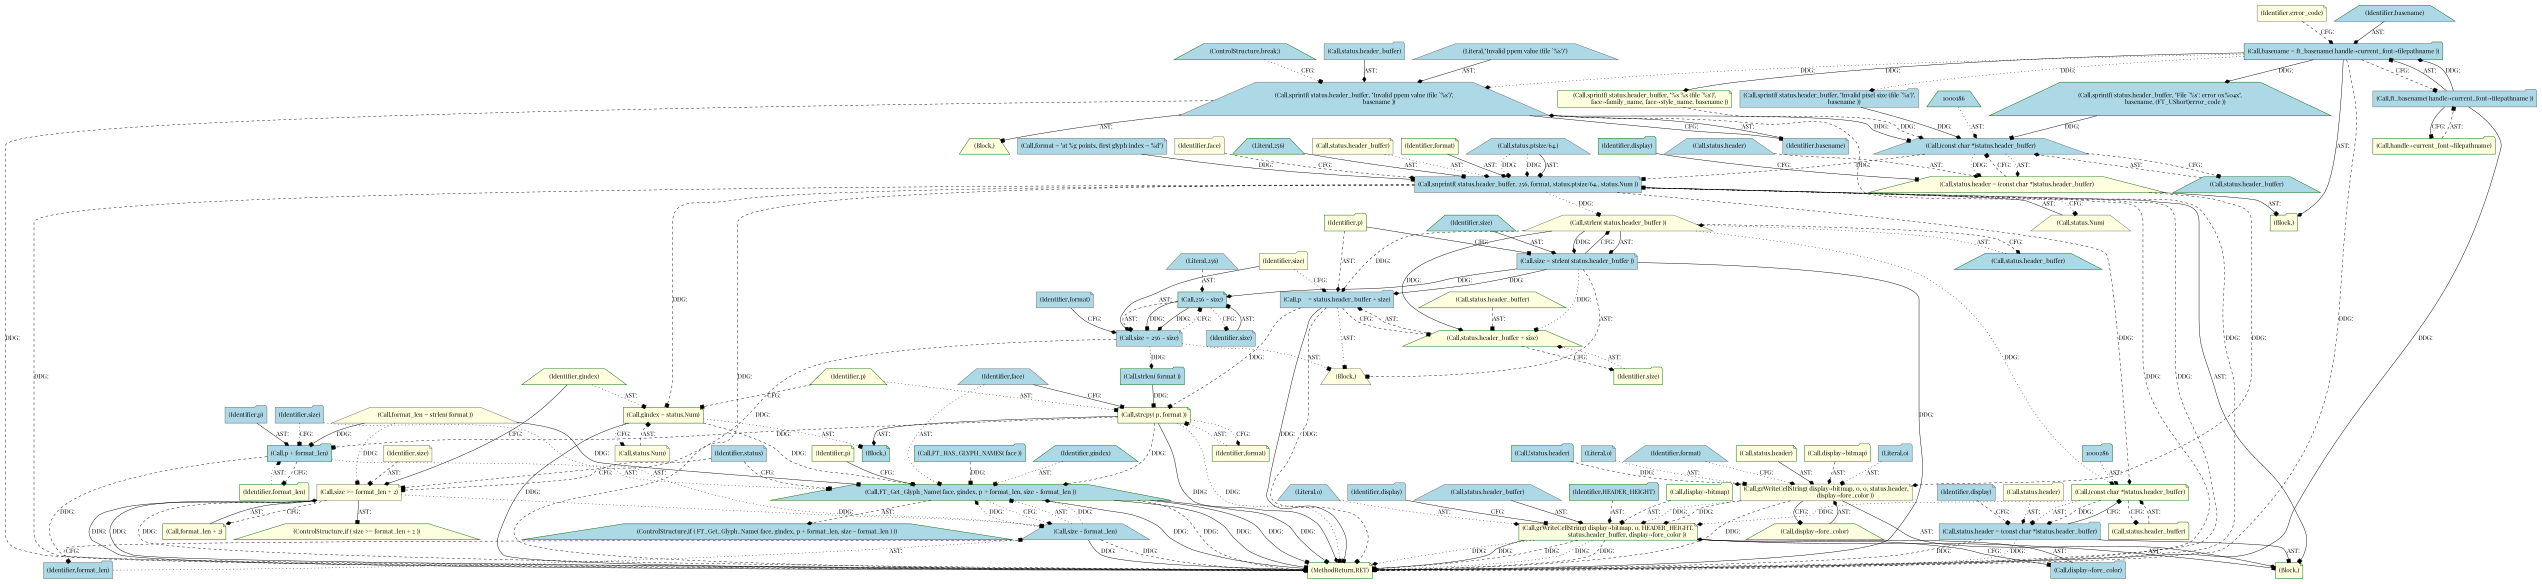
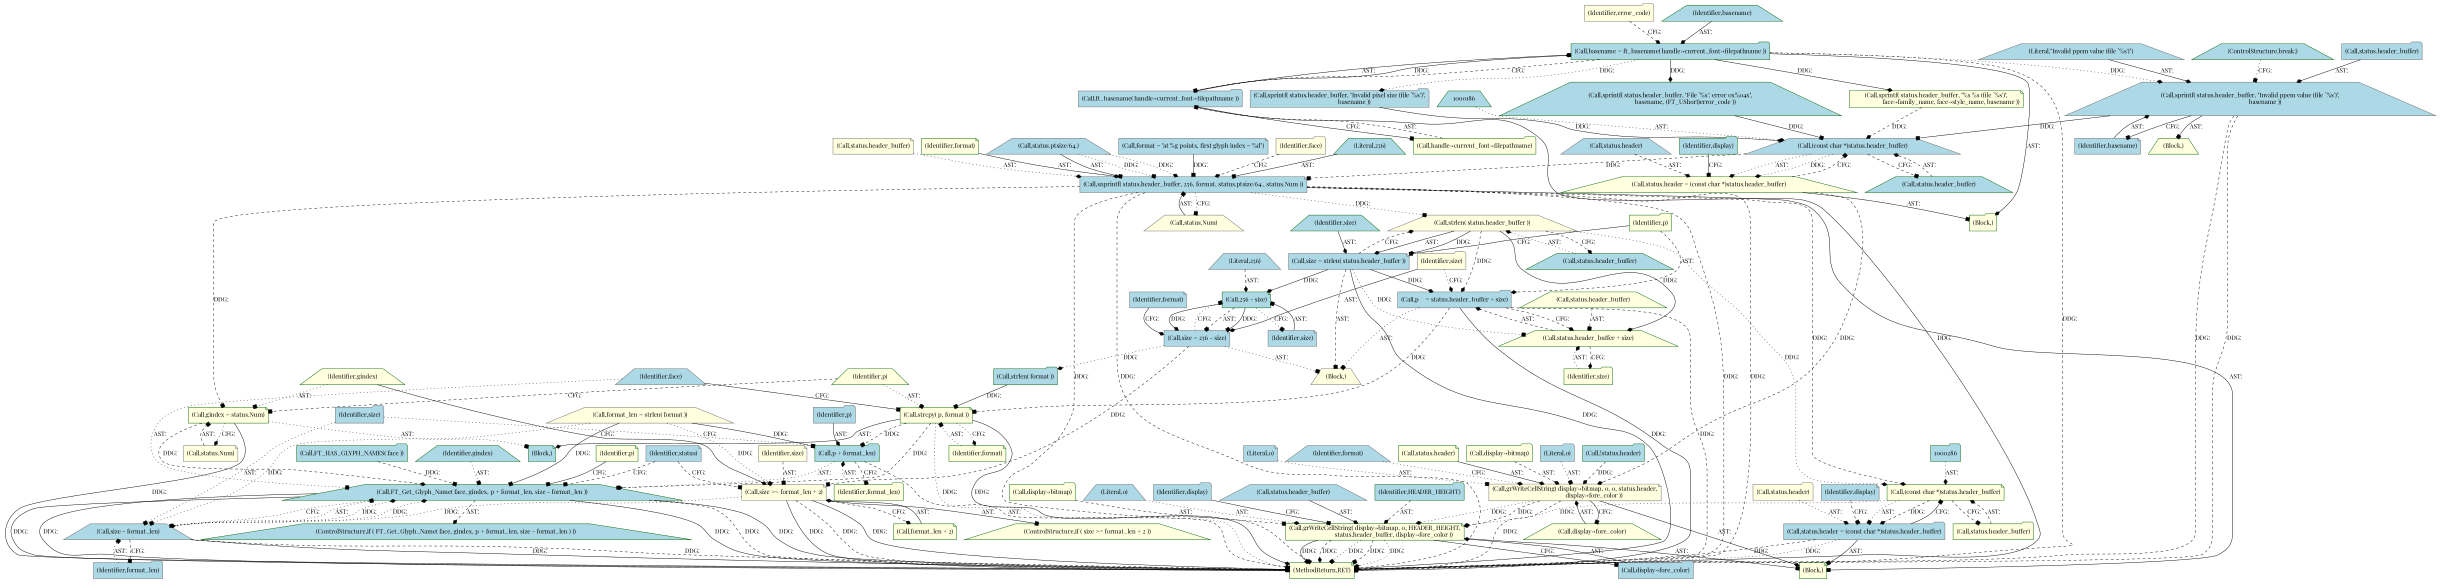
  digraph {
    fontname="Playfair Display"
    node [color=darkgreen fillcolor=lightblue fontname="Playfair Display" shape=trapezium style=filled]
    edge [arrowhead=box fontname="Playfair Display" style=solid]
    n1 [color=gray40 label="(Call,sprintf( status.header_buffer, \"Invalid ppem value (file `%s')\",\n                  basename ))"]
    n2 [color=gray40 label="(Call,(const char *)status.header_buffer)"]
    n3 [fillcolor=lightyellow label="(Block,)"]
    n4 [fillcolor=lightyellow label="(MethodReturn,RET)" shape=note]
    n5 [color=gray40 label="(Identifier,basename)" shape=note]
    n6 [fillcolor=lightyellow label="(Call,status.header = (const char *)status.header_buffer)"]
    n7 [color=gray40 label="(Call,snprintf( status.header_buffer, 256, format, status.ptsize/64., status.Num ))" shape=note]
    n8 [label="(Call,status.header_buffer)"]
    n9 [label="(Call,basename = ft_basename( handle->current_font->filepathname ))" shape=folder]
    n10 [color=gray40 label="(Call,ft_basename( handle->current_font->filepathname ))" shape=folder]
    n11 [label="(Call,sprintf( status.header_buffer, \"File `%s': error 0x%04x\",\n                  basename, (FT_UShort)error_code ))"]
    n12 [fillcolor=lightyellow label="(Call,sprintf( status.header_buffer, \"%s %s (file `%s')\",\n                  face->family_name, face->style_name, basename ))" shape=note]
    n13 [color=gray40 label="(Call,sprintf( status.header_buffer, \"Invalid pixel size (file `%s')\",\n                  basename ))" shape=folder]
    n14 [fillcolor=lightyellow label="(Block,)" shape=folder]
    n15 [fillcolor=lightyellow label="(Call,handle->current_font->filepathname)" shape=folder]
    n16 [color=gray40 fillcolor=lightyellow label="(Call,grWriteCellString( display->bitmap, 0, 0, status.header,\n                       display->fore_color ))" shape=note]
    n17 [fillcolor=lightyellow label="(Block,)" shape=note]
    n18 [color=gray40 fillcolor=lightyellow label="(Call,strlen( status.header_buffer ))"]
    n19 [fillcolor=lightyellow label="(Call,(const char *)status.header_buffer)" shape=note]
    n20 [fillcolor=lightyellow label="(Call,gindex = status.Num)" shape=note]
    n21 [color=gray40 fillcolor=lightyellow label="(Call,status.Num)"]
    n22 [fillcolor=lightyellow label="(Call,grWriteCellString( display->bitmap, 0, HEADER_HEIGHT,\n                       status.header_buffer, display->fore_color ))" shape=note]
    n23 [fillcolor=lightyellow label="(Call,display->fore_color)"]
    n24 [color=gray40 label="(Call,display->fore_color)" shape=folder]
    n25 [color=gray40 label="(Call,size = strlen( status.header_buffer ))" shape=note]
    n26 [color=gray40 label="(Call,p    = status.header_buffer + size)" shape=folder]
    n27 [fillcolor=lightyellow label="(Call,status.header_buffer + size)"]
    n28 [label="(Call,status.header_buffer)"]
    n29 [color=gray40 label="(Call,status.header = (const char *)status.header_buffer)" shape=folder]
    n30 [fillcolor=lightyellow label="(Call,status.header_buffer)" shape=folder]
    n31 [label="(Call,FT_Get_Glyph_Name( face, gindex, p + format_len, size - format_len ))"]
    n32 [label="(Block,)" shape=note]
    n33 [color=gray40 fillcolor=lightyellow label="(Call,status.Num)" shape=note]
    n34 [label="(Call,256 - size)" shape=note]
    n35 [color=gray40 fillcolor=lightyellow label="(Block,)"]
    n36 [fillcolor=lightyellow label="(Call,strcpy( p, format ))" shape=note]
    n37 [fillcolor=lightyellow label="(Identifier,size)" shape=folder]
    n38 [color=gray40 label="(Call,size = 256 - size)" shape=note]
    n39 [color=gray40 label="(Identifier,size)" shape=note]
    n40 [label="(Call,p + format_len)" shape=folder]
    n41 [fillcolor=lightyellow label="(Identifier,format)" shape=note]
    n42 [color=gray40 label="(Call,size - format_len)"]
    n43 [label="(ControlStructure,if ( FT_Get_Glyph_Name( face, gindex, p + format_len, size - format_len ) ))"]
    n44 [fillcolor=lightyellow label="(Identifier,format_len)" shape=folder]
    n45 [color=gray40 label="(Identifier,format_len)" shape=folder]
    n46 [color=gray40 fillcolor=lightyellow label="(Call,size >= format_len + 2)" shape=note]
    n47 [label="(Call,strlen( format ))" shape=folder]
    n48 [fillcolor=lightyellow label="(ControlStructure,if ( size >= format_len + 2 ))"]
    n49 [fillcolor=lightyellow label="(Call,format_len + 2)" shape=note]
    n50 [label="(Identifier,size)"]
    n51 [label="(Identifier,display)" shape=folder]
    n52 [fillcolor=lightyellow label="(Identifier,gindex)"]
    n53 [label="(ControlStructure,break;)"]
    n54 [color=gray40 label="(Call,format = \"at %g points, first glyph index = %d\")" shape=note]
    n55 [label="(Call,FT_HAS_GLYPH_NAMES( face ))" shape=folder]
    n56 [color=gray40 label="(Call,status.header_buffer)"]
    n57 [color=gray40 label="(Identifier,face)"]
    n58 [label="(Call,!status.header)" shape=folder]
    n59 [color=gray40 label="(Call,status.header_buffer)" shape=folder]
    n60 [color=gray40 label="(Call,status.header)"]
    n61 [color=gray40 fillcolor=lightyellow label="(Identifier,face)" shape=folder]
    n62 [label="(Literal,256)"]
    n63 [color=gray40 label="(Literal,0)" shape=note]
    n64 [color=gray40 fillcolor=lightyellow label="(Call,status.header_buffer)" shape=note]
    n65 [label="(Identifier,HEADER_HEIGHT)" shape=folder]
    n66 [color=gray40 fillcolor=lightyellow label="(Call,status.header)" shape=folder]
    n67 [fillcolor=lightyellow label="(Call,display->bitmap)" shape=folder]
    n68 [color=gray40 label="(Identifier,format)"]
    n69 [color=gray40 label="(Literal,256)"]
    n70 [fillcolor=lightyellow label="(Call,status.header)" shape=note]
    n71 [fillcolor=lightyellow label="(Call,display->bitmap)" shape=folder]
    n72 [color=gray40 label="(Literal,0)" shape=folder]
    n73 [label="(Identifier,gindex)"]
    n74 [fillcolor=lightyellow label="(Call,status.header_buffer)"]
    n75 [color=gray40 label="(Literal,\"Invalid ppem value (file `%s')\")"]
    n76 [fillcolor=lightyellow label="(Identifier,p)"]
-   n77 [color=gray40 fillcolor=lightyellow label="(Identifier,error_code)" shape=note]
+   n77 [color=gray40 fillcolor=lightyellow label="(Identifier,error_code)" shape=folder]
    n78 [color=gray40 label="(Identifier,status)" shape=note]
    n79 [fillcolor=lightyellow label="(Identifier,format)" shape=note]
    n80 [color=gray40 label="(Literal,0)"]
    n81 [fillcolor=lightyellow label="(Identifier,p)" shape=folder]
    n82 [color=gray40 label="(Identifier,display)" shape=note]
    n83 [color=gray40 label="(Identifier,format)" shape=note]
    n84 [fillcolor=lightyellow label="(Identifier,p)" shape=note]
    n85 [label="(Identifier,basename)"]
    n86 [color=gray40 label="(Identifier,display)" shape=folder]
    n87 [color=gray40 label="(Identifier,size)" shape=folder]
    n88 [color=gray40 label="(Identifier,p)" shape=folder]
    n89 [color=gray40 fillcolor=lightyellow label="(Identifier,size)" shape=note]
    n90 [color=gray40 fillcolor=lightyellow label="(Identifier,size)" shape=folder]
    n91 [color=gray40 label="(Call,status.ptsize/64.)"]
    n92 [color=gray40 fillcolor=lightyellow label="(Call,format_len = strlen( format ))"]
    1000186
    1000286 [shape=folder]
    n1 -> n2 [label="DDG: "]
    n1 -> n3 [label="AST: "]
    n1 -> n4 [label="DDG: " style=dashed]
    n1 -> n4 [label="DDG: " style=dashed]
    n1 -> n5 [label="CFG: "]
    n2 -> n6 [arrowhead=diamond label="AST: " style=dotted]
    n2 -> n6 [arrowhead=diamond label="DDG: " style=dotted]
    n2 -> n7 [label="DDG: " style=dashed]
    n2 -> n8 [label="CFG: " style=dashed]
    n5 -> n1 [arrowhead=diamond label="AST: "]
    n6 -> n2 [label="CFG: " style=dashed]
    n6 -> n14 [label="AST: "]
    n6 -> n16 [arrowhead=diamond label="DDG: " style=dashed]
    n7 -> n4 [label="DDG: " style=dashed]
    n7 -> n4 [arrowhead=diamond label="DDG: " style=dashed]
    n7 -> n4 [arrowhead=diamond label="DDG: " style=dashed]
    n7 -> n4 [arrowhead=diamond label="DDG: " style=dashed]
    n7 -> n17 [label="AST: "]
    n7 -> n18 [label="DDG: " style=dotted]
    n7 -> n19 [arrowhead=diamond label="DDG: " style=dashed]
    n7 -> n20 [label="DDG: " style=dashed]
    n7 -> n21 [label="CFG: " style=dotted]
    n8 -> n2 [arrowhead=diamond label="AST: " style=dashed]
    n9 -> n1 [arrowhead=diamond label="DDG: " style=dotted]
    n9 -> n4 [arrowhead=diamond label="DDG: " style=dashed]
    n9 -> n10 [label="CFG: " style=dashed]
    n9 -> n11 [arrowhead=diamond label="DDG: "]
    n9 -> n12 [arrowhead=diamond label="DDG: "]
    n9 -> n13 [arrowhead=diamond label="DDG: " style=dotted]
    n9 -> n14 [arrowhead=diamond label="AST: "]
    n10 -> n4 [label="DDG: "]
    n10 -> n9 [label="AST: "]
    n10 -> n9 [arrowhead=diamond label="DDG: "]
    n10 -> n15 [label="CFG: "]
    n11 -> n2 [label="DDG: "]
    n12 -> n2 [arrowhead=diamond label="DDG: " style=dashed]
    n13 -> n2 [arrowhead=diamond label="DDG: "]
    n15 -> n10 [label="AST: " style=dashed]
    n16 -> n4 [label="DDG: " style=dashed]
    n16 -> n17 [arrowhead=diamond label="AST: "]
    n16 -> n22 [arrowhead=diamond label="DDG: " style=dotted]
    n16 -> n22 [arrowhead=diamond label="DDG: " style=dashed]
    n16 -> n23 [label="CFG: "]
    n18 -> n19 [arrowhead=diamond label="DDG: " style=dotted]
    n18 -> n25 [arrowhead=diamond label="AST: "]
    n18 -> n25 [arrowhead=diamond label="DDG: "]
    n18 -> n26 [arrowhead=diamond label="DDG: " style=dashed]
    n18 -> n27 [arrowhead=diamond label="DDG: "]
    n18 -> n28 [arrowhead=diamond label="CFG: " style=dashed]
    n19 -> n22 [arrowhead=diamond label="DDG: " style=dotted]
    n19 -> n29 [label="AST: " style=dotted]
    n19 -> n29 [arrowhead=diamond label="DDG: " style=dashed]
    n19 -> n30 [label="CFG: " style=dashed]
    n20 -> n4 [arrowhead=diamond label="DDG: "]
    n20 -> n31 [arrowhead=diamond label="DDG: " style=dashed]
    n20 -> n32 [label="AST: " style=dotted]
    n20 -> n33 [arrowhead=diamond label="CFG: " style=dotted]
    n21 -> n7 [label="AST: "]
    n22 -> n4 [arrowhead=diamond label="DDG: " style=dashed]
    n22 -> n4 [label="DDG: " style=dotted]
    n22 -> n4 [label="DDG: " style=dashed]
    n22 -> n4 [arrowhead=diamond label="DDG: " style=dotted]
    n22 -> n4 [label="DDG: "]
    n22 -> n17 [label="AST: "]
    n22 -> n24 [label="CFG: "]
    n23 -> n16 [arrowhead=diamond label="AST: "]
    n24 -> n22 [arrowhead=diamond label="AST: "]
    n25 -> n4 [label="DDG: "]
-   n25 -> n18 [arrowhead=diamond label="CFG: "]
+   n25 -> n18 [arrowhead=diamond label="CFG: " style=dashed]
    n25 -> n26 [arrowhead=diamond label="DDG: "]
    n25 -> n27 [label="DDG: " style=dotted]
    n25 -> n34 [arrowhead=diamond label="DDG: "]
    n25 -> n35 [label="AST: " style=dashed]
    n26 -> n4 [label="DDG: " style=dashed]
    n26 -> n4 [label="DDG: "]
-   n26 -> n27 [label="CFG: " style=dashed]
+   n26 -> n27 [arrowhead=diamond label="CFG: " style=dashed]
    n26 -> n35 [label="AST: " style=dotted]
    n26 -> n36 [label="DDG: " style=dashed]
    n27 -> n26 [arrowhead=diamond label="AST: " style=dashed]
    n27 -> n37 [arrowhead=diamond label="CFG: " style=dashed]
    n28 -> n18 [arrowhead=diamond label="AST: " style=dotted]
    n29 -> n4 [label="DDG: " style=dashed]
    n29 -> n4 [arrowhead=diamond label="DDG: " style=dotted]
    n29 -> n17 [label="AST: "]
    n29 -> n19 [label="CFG: "]
    n30 -> n19 [arrowhead=diamond label="AST: " style=dashed]
    n31 -> n4 [arrowhead=diamond label="DDG: " style=dashed]
    n31 -> n4 [label="DDG: "]
    n31 -> n4 [label="DDG: "]
    n31 -> n4 [label="DDG: "]
    n31 -> n4 [label="DDG: "]
    n31 -> n42 [arrowhead=diamond label="CFG: " style=dotted]
    n31 -> n43 [arrowhead=diamond label="AST: " style=dashed]
    n33 -> n20 [label="AST: " style=dashed]
    n34 -> n38 [label="AST: " style=dashed]
    n34 -> n38 [label="DDG: "]
    n34 -> n38 [arrowhead=diamond label="DDG: "]
    n34 -> n39 [label="CFG: " style=dotted]
    n36 -> n4 [label="DDG: " style=dotted]
    n36 -> n4 [arrowhead=diamond label="DDG: "]
    n36 -> n31 [arrowhead=diamond label="DDG: " style=dashed]
    n36 -> n32 [arrowhead=diamond label="AST: "]
    n36 -> n40 [label="DDG: " style=dashed]
    n36 -> n41 [arrowhead=diamond label="CFG: " style=dotted]
    n37 -> n27 [arrowhead=diamond label="AST: " style=dotted]
    n38 -> n34 [label="CFG: " style=dotted]
    n38 -> n35 [label="AST: " style=dotted]
    n38 -> n46 [label="DDG: " style=dashed]
    n38 -> n47 [arrowhead=diamond label="DDG: " style=dotted]
    n39 -> n34 [label="AST: "]
-   n40 -> n4 [arrowhead=diamond label="DDG: " style=dashed]
+   n40 -> n4 [arrowhead=diamond label="AST: " style=dashed]
    n40 -> n31 [label="AST: " style=dotted]
    n40 -> n44 [label="CFG: " style=dashed]
    n41 -> n36 [label="AST: " style=dotted]
    n42 -> n4 [label="DDG: "]
    n42 -> n4 [label="DDG: " style=dashed]
    n42 -> n31 [label="AST: " style=dotted]
    n42 -> n31 [arrowhead=diamond label="DDG: " style=dotted]
    n42 -> n31 [arrowhead=diamond label="DDG: " style=dotted]
    n42 -> n45 [label="CFG: " style=dashed]
    n44 -> n40 [arrowhead=diamond label="AST: " style=dotted]
    n45 -> n42 [label="AST: " style=dotted]
    n46 -> n4 [arrowhead=diamond label="DDG: "]
    n46 -> n4 [arrowhead=diamond label="DDG: " style=dashed]
    n46 -> n4 [arrowhead=diamond label="DDG: "]
    n46 -> n42 [label="DDG: " style=dotted]
    n46 -> n48 [label="AST: "]
    n46 -> n49 [arrowhead=diamond label="CFG: " style=dashed]
    n47 -> n36 [label="DDG: "]
    n49 -> n46 [arrowhead=diamond label="AST: "]
    n50 -> n25 [arrowhead=diamond label="AST: "]
    n51 -> n6 [label="CFG: "]
    n52 -> n20 [label="AST: " style=dotted]
    n52 -> n46 [arrowhead=diamond label="CFG: "]
    n53 -> n1 [label="CFG: " style=dotted]
    n54 -> n7 [label="DDG: "]
    n55 -> n31 [label="DDG: " style=dashed]
    n56 -> n22 [arrowhead=diamond label="AST: "]
    n57 -> n31 [label="AST: " style=dotted]
    n57 -> n36 [label="CFG: "]
    n58 -> n16 [arrowhead=diamond label="DDG: " style=dashed]
    n59 -> n1 [arrowhead=diamond label="AST: "]
    n60 -> n6 [arrowhead=diamond label="AST: " style=dashed]
    n61 -> n7 [arrowhead=diamond label="CFG: " style=dashed]
    n62 -> n7 [label="AST: "]
    n63 -> n16 [label="AST: " style=dotted]
    n64 -> n7 [arrowhead=diamond label="AST: " style=dotted]
    n65 -> n22 [arrowhead=diamond label="AST: " style=dashed]
    n66 -> n29 [arrowhead=diamond label="AST: " style=dotted]
    n67 -> n22 [label="AST: " style=dashed]
    n68 -> n16 [arrowhead=diamond label="CFG: " style=dotted]
    n69 -> n34 [arrowhead=diamond label="AST: " style=dashed]
    n70 -> n16 [arrowhead=diamond label="AST: "]
    n71 -> n16 [arrowhead=diamond label="AST: " style=dashed]
    n72 -> n16 [label="AST: " style=dotted]
    n73 -> n31 [label="AST: " style=dotted]
    n74 -> n27 [label="AST: " style=dashed]
    n75 -> n1 [arrowhead=diamond label="AST: "]
    n76 -> n20 [label="CFG: " style=dashed]
    n76 -> n36 [label="AST: " style=dotted]
    n77 -> n9 [arrowhead=diamond label="CFG: " style=dashed]
    n78 -> n31 [label="CFG: " style=dashed]
    n78 -> n46 [label="CFG: " style=dashed]
    n79 -> n7 [arrowhead=diamond label="AST: "]
    n80 -> n22 [arrowhead=diamond label="AST: " style=dotted]
    n81 -> n25 [label="CFG: "]
    n81 -> n26 [arrowhead=diamond label="AST: " style=dashed]
    n82 -> n29 [label="CFG: " style=dashed]
    n83 -> n38 [arrowhead=diamond label="CFG: "]
    n84 -> n31 [label="CFG: "]
    n85 -> n9 [arrowhead=diamond label="AST: "]
    n86 -> n22 [label="CFG: "]
    n87 -> n40 [label="CFG: " style=dotted]
    n87 -> n42 [label="AST: " style=dotted]
    n88 -> n40 [arrowhead=diamond label="AST: "]
    n89 -> n46 [label="AST: " style=dashed]
    n90 -> n26 [arrowhead=diamond label="CFG: " style=dotted]
    n90 -> n38 [arrowhead=diamond label="AST: "]
    n91 -> n7 [label="AST: "]
    n91 -> n7 [label="DDG: " style=dotted]
    n91 -> n7 [arrowhead=diamond label="DDG: " style=dotted]
    n92 -> n31 [label="DDG: "]
    n92 -> n40 [label="DDG: "]
+   n92 -> n42 [label="DDG: " style=dotted]
    n92 -> n46 [label="DDG: " style=dotted]
    1000186 -> n2 [arrowhead=diamond label="AST: " style=dotted]
    1000286 -> n19 [arrowhead=diamond label="AST: " style=dotted]
  }
